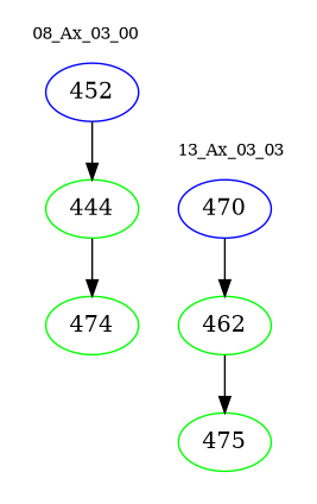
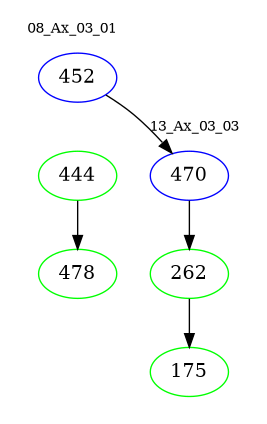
  digraph {
    node [color=green]
    edge [color=black]
    n1 [color=blue label=452]
    n2 [label=444]
-   n3 [label=474]
+   n3 [label=478]
    n4 [color=blue label=470]
-   n5 [label=462]
-   n6 [label=475]
+   n5 [label=262]
+   n6 [label=175]
    subgraph cluster_1 {
      color=white
      fontsize=10
-     label="08_Ax_03_00"
+     label="08_Ax_03_01"
      n1
      n2
      n3
    }
    subgraph cluster_2 {
      color=white
      fontsize=10
      label="13_Ax_03_03"
      n4
      n5
      n6
    }
-   n1 -> n2
+   n1 -> n4
    n2 -> n3
    n4 -> n5
    n5 -> n6
  }
